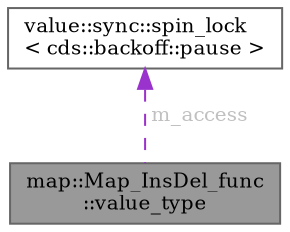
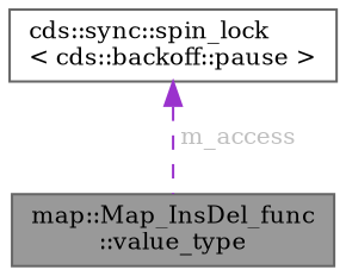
  digraph {
    fontname="DejaVu Serif"
    node [color=gray40 fontname="DejaVu Serif" fontsize=10 shape=box style=filled]
    n1 [fillcolor=grey60 fontcolor=black height=0.2 label="map::Map_InsDel_func\l::value_type" width=0.4]
-   n2 [fillcolor=white height=0.2 label="value::sync::spin_lock\l\< cds::backoff::pause \>" width=0.4]
+   n2 [fillcolor=white height=0.2 label="cds::sync::spin_lock\l\< cds::backoff::pause \>" width=0.4]
    n2 -> n1 [color=darkorchid3 dir=back fontcolor=grey fontname="DejaVu Serif" fontsize=10 label=" m_access" labelfontname=Helvetica labelfontsize=10 style=dashed]
  }
